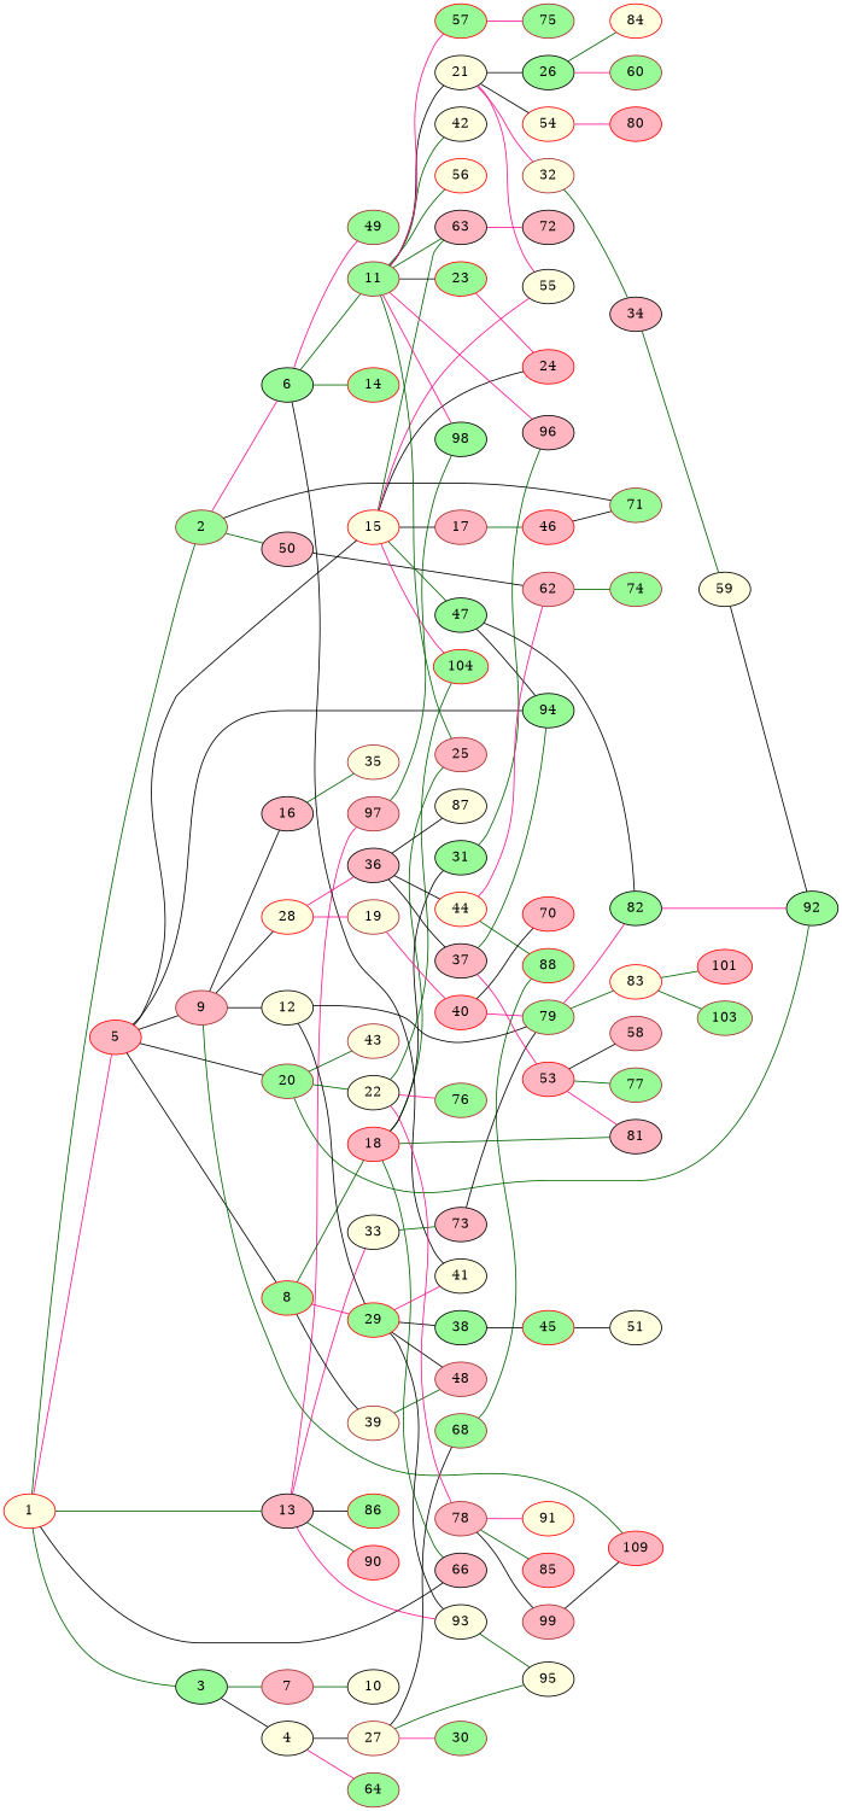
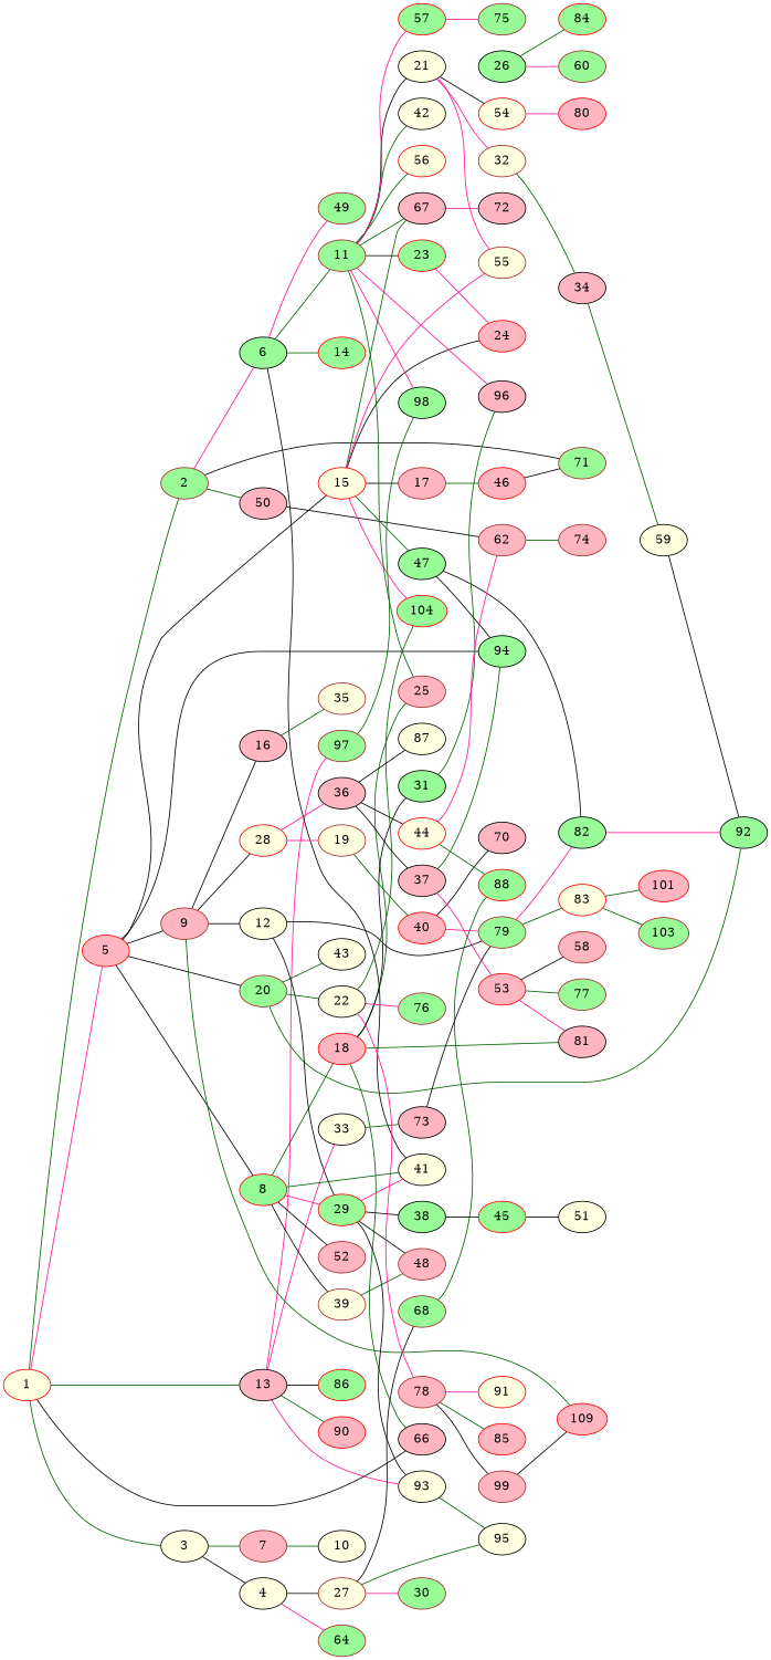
  graph {
    rankdir=LR
    node [color=black fillcolor=lightpink style=filled]
    edge [color=darkgreen]
    1 [color=red fillcolor=lightyellow]
    2 [color=brown fillcolor=palegreen]
-   3 [fillcolor=palegreen]
+   3 [fillcolor=lightyellow]
    5 [color=red]
    13
    66
    6 [fillcolor=palegreen]
    50
    71 [color=brown fillcolor=palegreen]
    4 [fillcolor=lightyellow]
    7 [color=brown]
    8 [color=red fillcolor=palegreen]
    9 [color=brown]
    15 [color=red fillcolor=lightyellow]
    20 [color=brown fillcolor=palegreen]
    94 [fillcolor=palegreen]
    33 [fillcolor=lightyellow]
    86 [color=red fillcolor=palegreen]
    90 [color=red]
    93 [fillcolor=lightyellow]
-   97 [color=brown]
+   97 [color=brown fillcolor=palegreen]
    11 [color=brown fillcolor=palegreen]
    14 [color=red fillcolor=palegreen]
    41 [fillcolor=lightyellow]
    49 [color=brown fillcolor=palegreen]
    62 [color=brown]
    27 [color=brown fillcolor=lightyellow]
    64 [color=brown fillcolor=palegreen]
    10 [fillcolor=lightyellow]
    30 [color=brown fillcolor=palegreen]
    68 [color=brown fillcolor=palegreen]
    95 [fillcolor=lightyellow]
    18 [color=red]
    29 [color=red fillcolor=palegreen]
    39 [color=brown fillcolor=lightyellow]
+   52 [color=brown]
    12 [fillcolor=lightyellow]
    16
    28 [color=red fillcolor=lightyellow]
    n40 [color=red label=109]
-   63
+   63 [label=67]
    17 [color=brown]
    24 [color=red]
    47 [fillcolor=palegreen]
-   55 [fillcolor=lightyellow]
+   55 [color=brown fillcolor=lightyellow]
    n46 [color=red fillcolor=palegreen label=104]
    22 [fillcolor=lightyellow]
-   43 [color=brown fillcolor=lightyellow]
+   43 [fillcolor=lightyellow]
    92 [fillcolor=palegreen]
    21 [fillcolor=lightyellow]
    23 [color=red fillcolor=palegreen]
    25 [color=brown]
    42 [fillcolor=lightyellow]
    56 [color=red fillcolor=lightyellow]
    57 [color=red fillcolor=palegreen]
    96
    98 [fillcolor=palegreen]
    31 [fillcolor=palegreen]
    81
    38 [fillcolor=palegreen]
    48 [color=brown]
    79 [color=brown fillcolor=palegreen]
    35 [color=brown fillcolor=lightyellow]
    19 [color=brown fillcolor=lightyellow]
    40 [color=red]
    36
    26 [fillcolor=palegreen]
    32 [color=brown fillcolor=lightyellow]
    54 [color=red fillcolor=lightyellow]
    75 [color=brown fillcolor=palegreen]
    72
    82 [fillcolor=palegreen]
    83 [color=red fillcolor=lightyellow]
    73
    46 [color=red]
-   70 [color=red]
+   70
    76 [color=brown fillcolor=palegreen]
    78 [color=brown]
    60 [color=brown fillcolor=palegreen]
-   84 [color=red fillcolor=lightyellow]
+   84 [color=red fillcolor=palegreen]
    34
    80 [color=red]
    85 [color=red]
    91 [color=red fillcolor=lightyellow]
    99 [color=brown]
    88 [color=red fillcolor=palegreen]
    37
    44 [color=red fillcolor=lightyellow]
    87 [fillcolor=lightyellow]
    45 [color=red fillcolor=palegreen]
    59 [fillcolor=lightyellow]
    53 [color=red]
    58 [color=brown]
    77 [color=brown fillcolor=palegreen]
    51 [fillcolor=lightyellow]
-   74 [color=brown fillcolor=palegreen]
+   74 [color=brown]
    101 [color=red]
    103 [color=brown fillcolor=palegreen]
    1 -- 2
    1 -- 3
    1 -- 5 [color=deeppink]
    1 -- 13
    1 -- 66 [color=black]
    2 -- 6 [color=deeppink]
    2 -- 50
    2 -- 71 [color=black]
    3 -- 4 [color=black]
    3 -- 7
    5 -- 8 [color=black]
    5 -- 9 [color=black]
    5 -- 15 [color=black]
    5 -- 20 [color=black]
    5 -- 94 [color=black]
    13 -- 33 [color=deeppink]
    13 -- 86 [color=black]
    13 -- 90
    13 -- 93 [color=deeppink]
    13 -- 97 [color=deeppink]
    6 -- 11
    6 -- 14
    6 -- 41 [color=black]
    6 -- 49 [color=deeppink]
    50 -- 62 [color=black]
    4 -- 27 [color=black]
    4 -- 64 [color=deeppink]
    7 -- 10
+   8 -- 41
    8 -- 18
    8 -- 29 [color=deeppink]
    8 -- 39 [color=black]
+   8 -- 52 [color=black]
    9 -- 12 [color=black]
    9 -- 16 [color=black]
    9 -- 28 [color=black]
    9 -- n40
    15 -- 63
    15 -- 17 [color=black]
    15 -- 24 [color=black]
    15 -- 47
    15 -- 55 [color=deeppink]
    15 -- n46 [color=deeppink]
    20 -- 22
    20 -- 43
    20 -- 92
    33 -- 73
    93 -- 95
    97 -- 98
    11 -- 63
    11 -- 21 [color=black]
    11 -- 23 [color=black]
    11 -- 25
    11 -- 42
    11 -- 56
    11 -- 57 [color=deeppink]
    11 -- 96 [color=deeppink]
    11 -- 98 [color=deeppink]
    62 -- 74
    27 -- 30 [color=deeppink]
    27 -- 68 [color=black]
    27 -- 95
    68 -- 88
    18 -- 66
    18 -- 25
    18 -- 31 [color=black]
    18 -- 81
    29 -- 93 [color=black]
    29 -- 41 [color=deeppink]
    29 -- 38 [color=black]
    29 -- 48 [color=black]
    39 -- 48
    12 -- 29 [color=black]
    12 -- 79 [color=black]
    16 -- 35
    28 -- 19 [color=deeppink]
    28 -- 36 [color=deeppink]
    63 -- 72 [color=deeppink]
    17 -- 46
    47 -- 94 [color=black]
    47 -- 82 [color=black]
    22 -- n46
    22 -- 76 [color=deeppink]
    22 -- 78 [color=deeppink]
    21 -- 55 [color=deeppink]
-   21 -- 26 [color=black]
    21 -- 32 [color=deeppink]
    21 -- 54 [color=black]
    23 -- 24 [color=deeppink]
    57 -- 75 [color=deeppink]
    31 -- 96
    38 -- 45 [color=black]
    79 -- 82 [color=deeppink]
    79 -- 83
-   19 -- 40 [color=deeppink]
+   19 -- 40
    40 -- 79 [color=deeppink]
    40 -- 70 [color=black]
    36 -- 37 [color=black]
    36 -- 44 [color=black]
    36 -- 87 [color=black]
    26 -- 60 [color=deeppink]
    26 -- 84
    32 -- 34
    54 -- 80 [color=deeppink]
    82 -- 92 [color=deeppink]
    83 -- 101
    83 -- 103
    73 -- 79 [color=black]
    46 -- 71 [color=black]
    78 -- 85
    78 -- 91 [color=deeppink]
    78 -- 99 [color=black]
    34 -- 59
    99 -- n40 [color=black]
    37 -- 94
    37 -- 53 [color=deeppink]
    44 -- 62 [color=deeppink]
    44 -- 88
    45 -- 51 [color=black]
    59 -- 92 [color=black]
    53 -- 81 [color=deeppink]
    53 -- 58 [color=black]
    53 -- 77
  }
